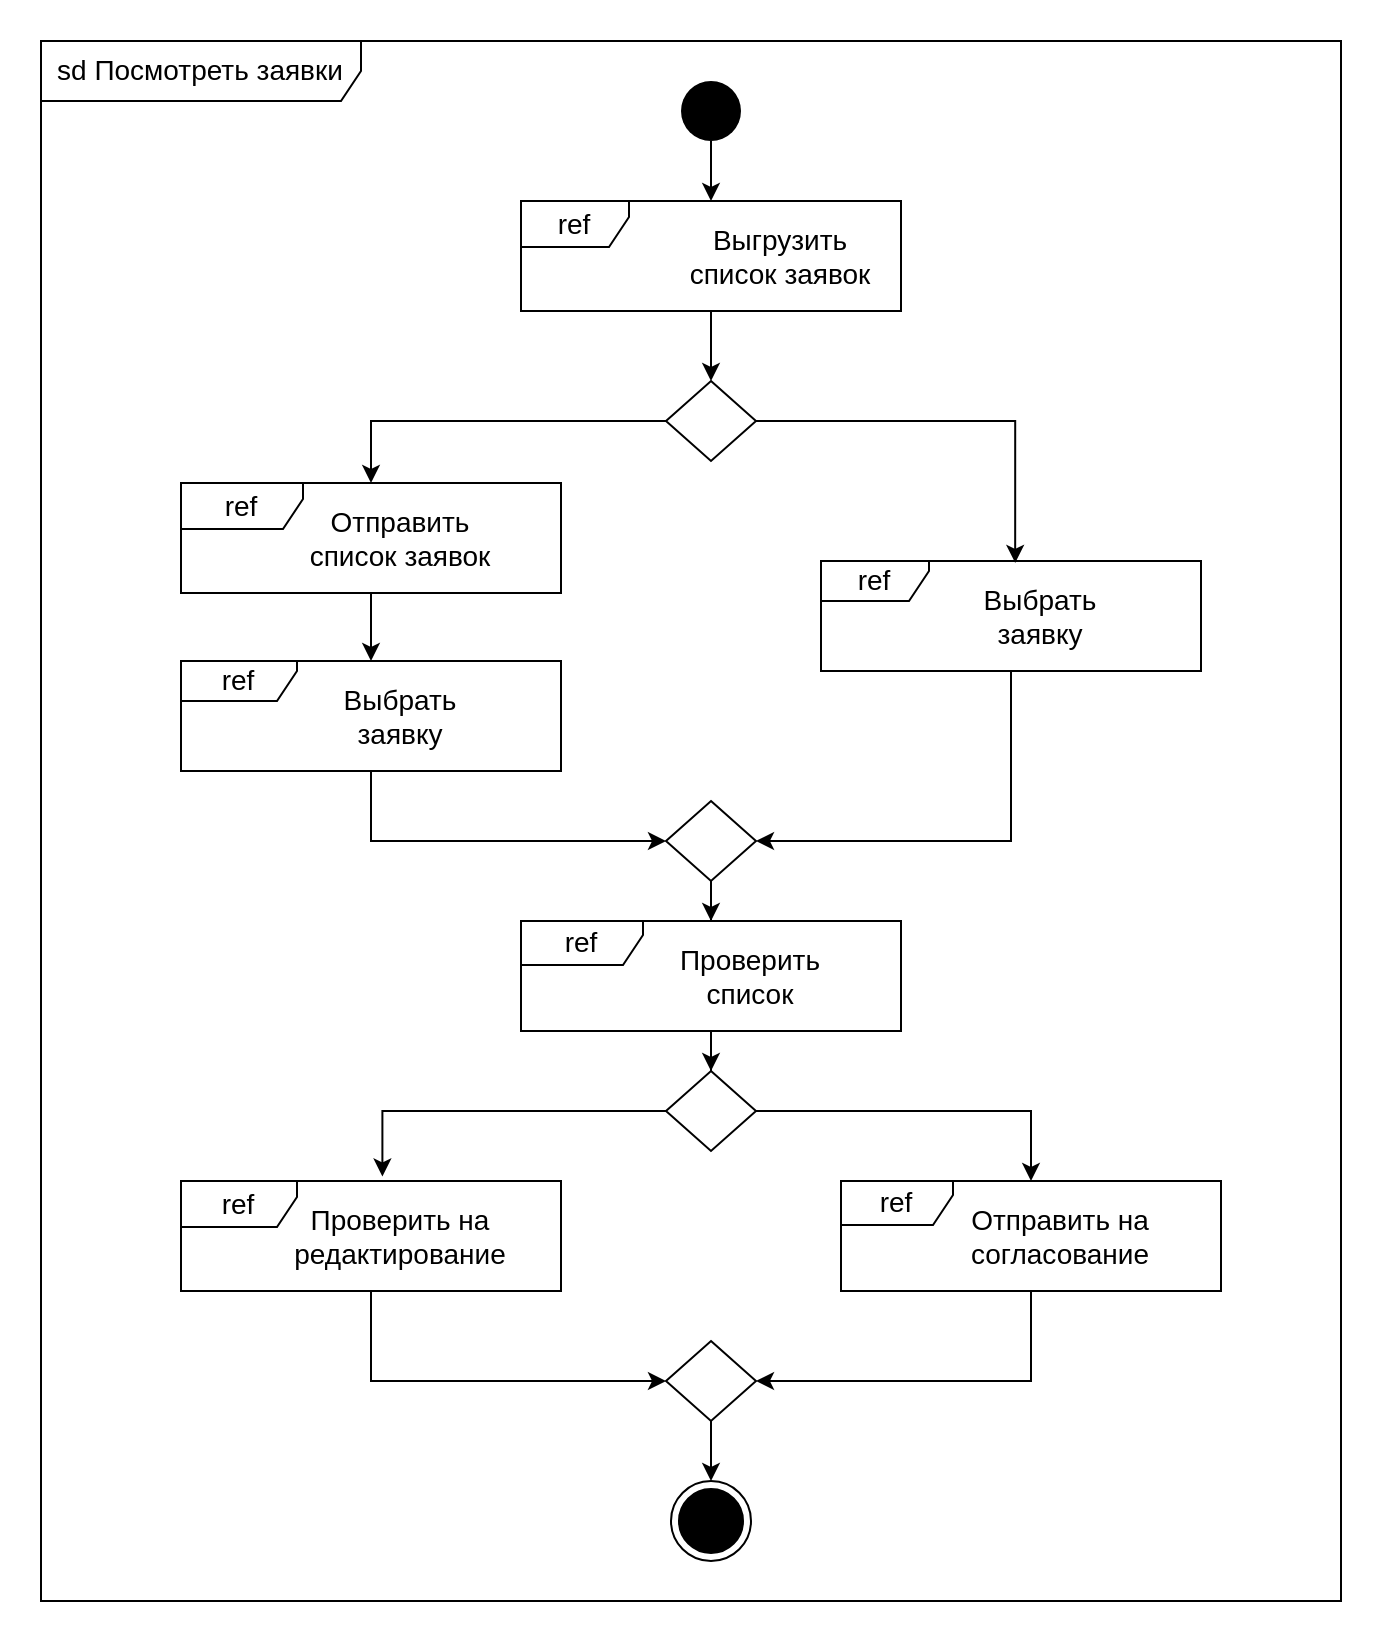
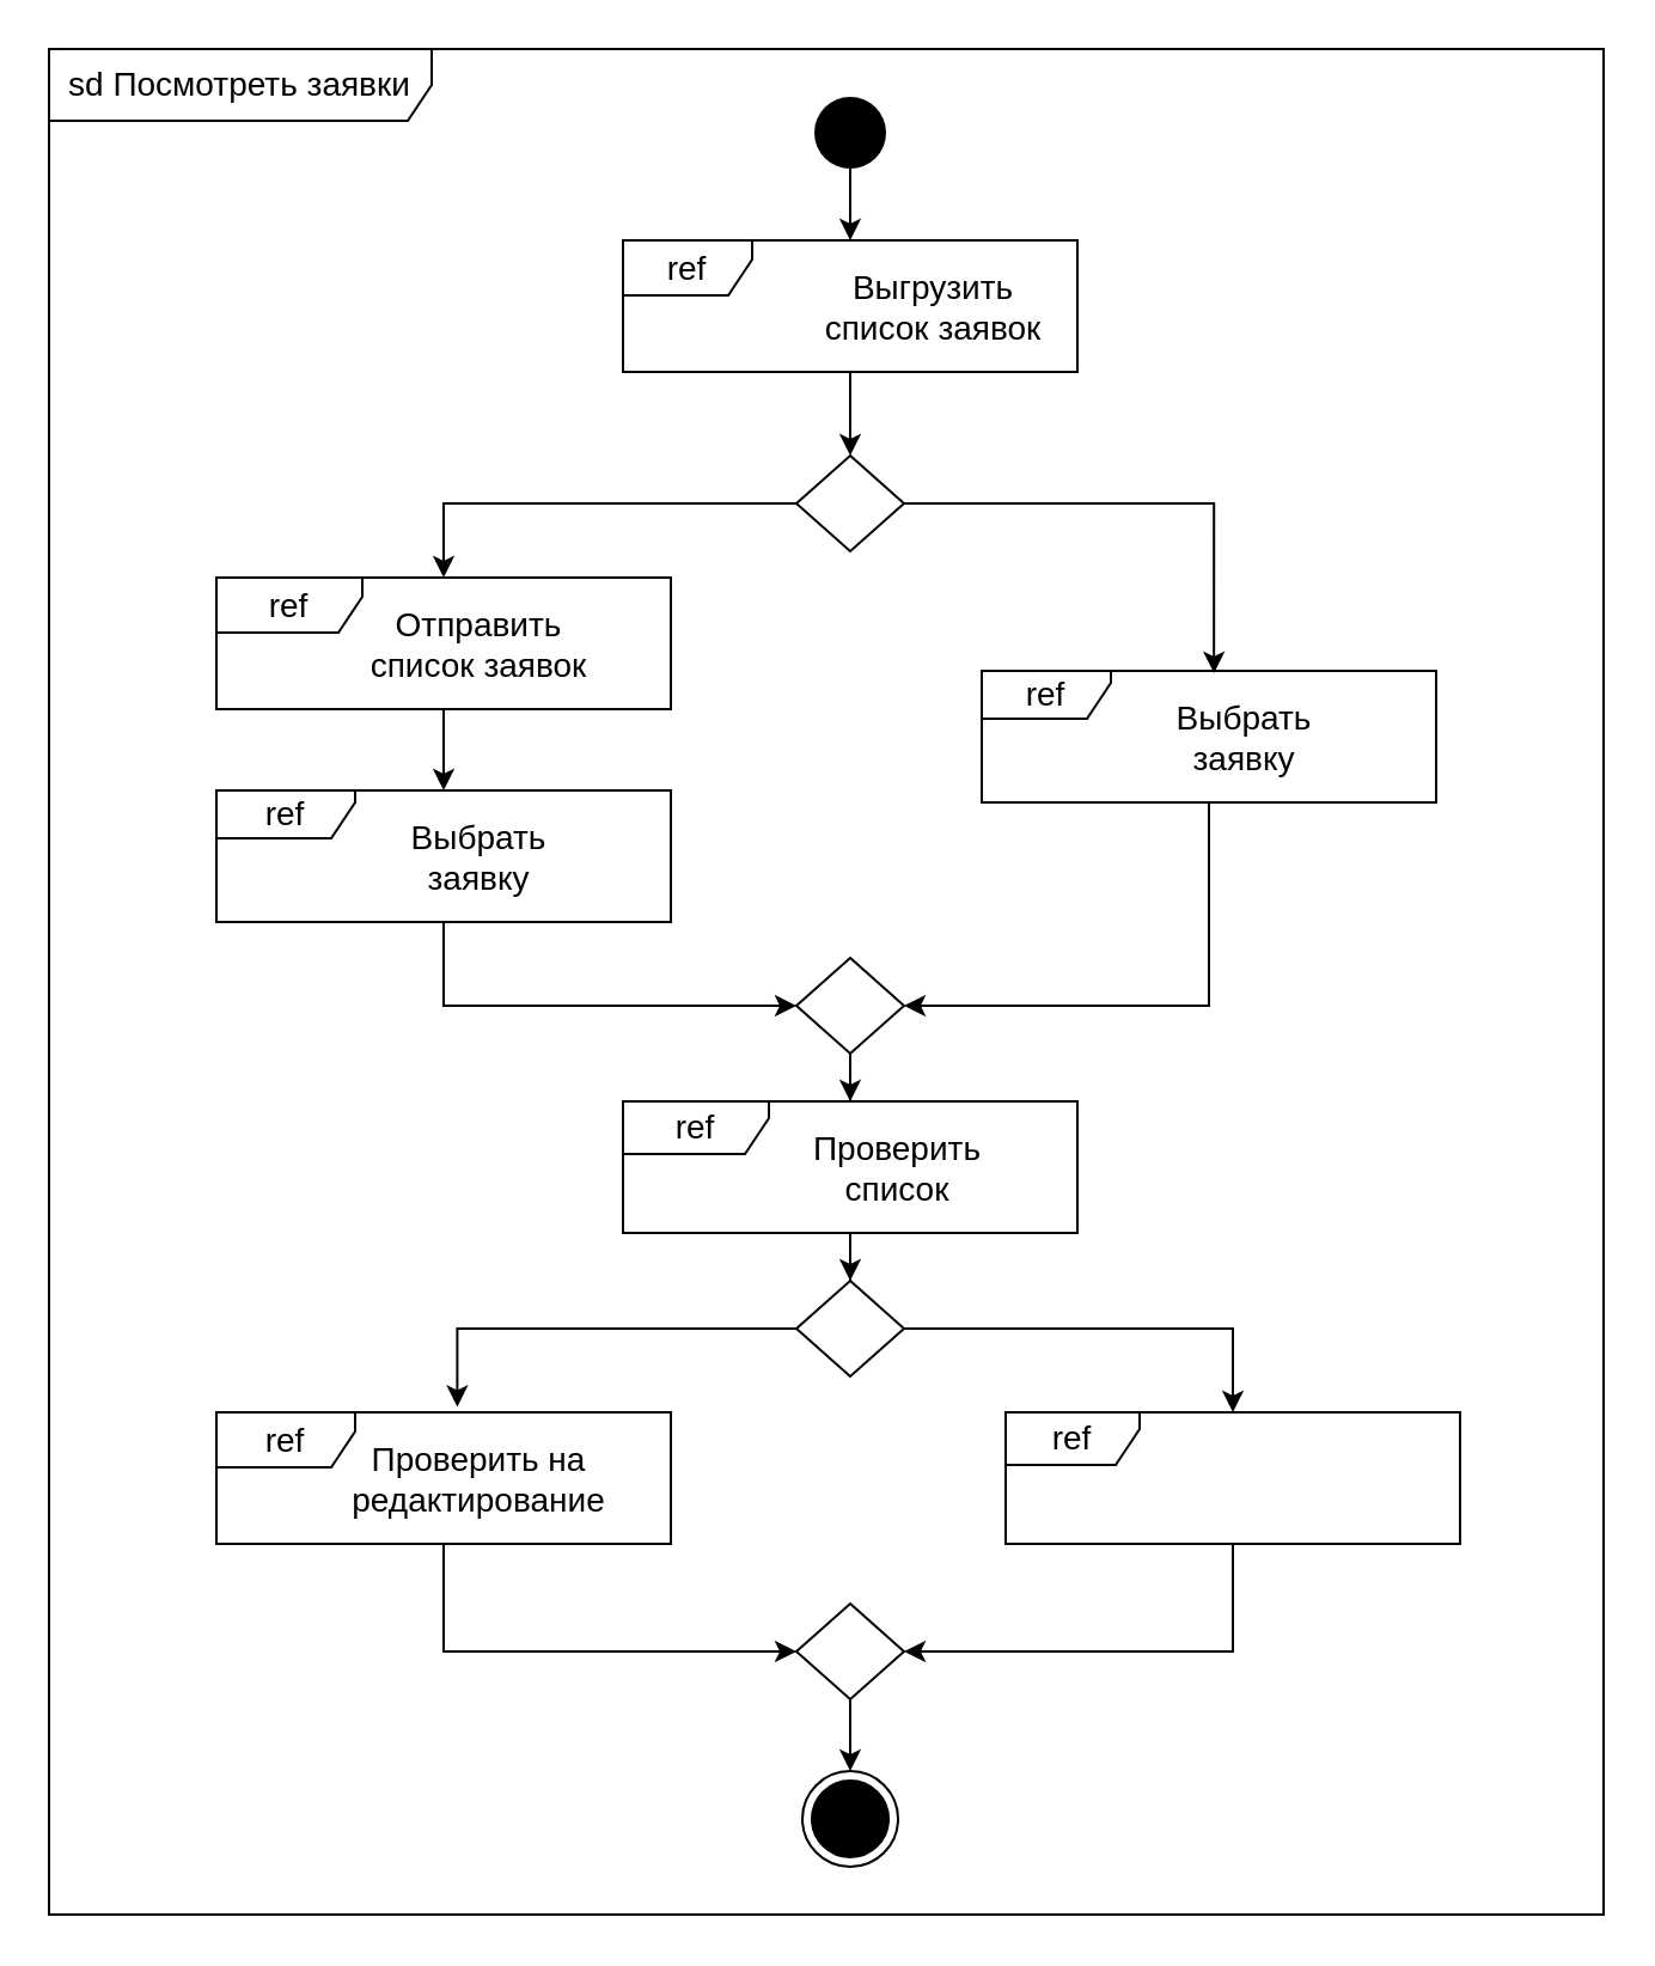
  <mxCell id="0" />
  <mxCell id="1" parent="0" />
  <mxCell id="2" value="sd Посмотреть заявки" style="shape=umlFrame;whiteSpace=wrap;html=1;width=160;height=30;fontSize=14;" vertex="1" parent="1"><mxGeometry x="20" y="20" width="650" height="780" as="geometry" /></mxCell>
  <mxCell id="3" value="" style="ellipse;html=1;shape=endState;fillColor=#000000;strokeColor=#000000;fontSize=14;" vertex="1" parent="1"><mxGeometry x="335" y="740" width="40" height="40" as="geometry" /></mxCell>
  <mxCell id="4" style="edgeStyle=orthogonalEdgeStyle;rounded=0;orthogonalLoop=1;jettySize=auto;html=1;exitX=0.5;exitY=1;exitDx=0;exitDy=0;fontSize=14;" edge="1" parent="1" source="5" target="10"><mxGeometry relative="1" as="geometry" /></mxCell>
  <mxCell id="5" value="" style="ellipse;fillColor=#000000;strokeColor=none;fontSize=14;" vertex="1" parent="1"><mxGeometry x="340" y="40" width="30" height="30" as="geometry" /></mxCell>
  <mxCell id="6" style="edgeStyle=orthogonalEdgeStyle;rounded=0;orthogonalLoop=1;jettySize=auto;html=1;exitX=0;exitY=0.5;exitDx=0;exitDy=0;fontSize=14;" edge="1" parent="1" source="8" target="13"><mxGeometry relative="1" as="geometry" /></mxCell>
  <mxCell id="7" style="edgeStyle=orthogonalEdgeStyle;rounded=0;orthogonalLoop=1;jettySize=auto;html=1;exitX=1;exitY=0.5;exitDx=0;exitDy=0;entryX=0.511;entryY=0.017;entryDx=0;entryDy=0;entryPerimeter=0;fontSize=14;" edge="1" parent="1" source="8" target="24"><mxGeometry relative="1" as="geometry" /></mxCell>
  <mxCell id="8" value="" style="rhombus;strokeColor=#000000;fontSize=14;" vertex="1" parent="1"><mxGeometry x="332.5" y="190" width="45" height="40" as="geometry" /></mxCell>
  <mxCell id="9" value="" style="group;fontSize=14;" vertex="1" connectable="0" parent="1"><mxGeometry x="260" y="100" width="190" height="55" as="geometry" /></mxCell>
  <mxCell id="10" value="ref" style="shape=umlFrame;whiteSpace=wrap;html=1;strokeColor=#000000;fontSize=14;width=54;height=23;" vertex="1" parent="9"><mxGeometry width="190" height="55" as="geometry" /></mxCell>
  <mxCell id="11" value="Выгрузить список заявок" style="text;html=1;strokeColor=none;fillColor=none;align=center;verticalAlign=middle;whiteSpace=wrap;rounded=0;fontSize=14;" vertex="1" parent="9"><mxGeometry x="80" y="12.5" width="100" height="30" as="geometry" /></mxCell>
  <mxCell id="12" value="" style="group;fontSize=14;" vertex="1" connectable="0" parent="1"><mxGeometry x="90" y="241" width="190" height="55" as="geometry" /></mxCell>
  <mxCell id="13" value="ref" style="shape=umlFrame;whiteSpace=wrap;html=1;strokeColor=#000000;fontSize=14;width=61;height=23;" vertex="1" parent="12"><mxGeometry width="190" height="55" as="geometry" /></mxCell>
  <mxCell id="14" value="Отправить список заявок" style="text;html=1;strokeColor=none;fillColor=none;align=center;verticalAlign=middle;whiteSpace=wrap;rounded=0;fontSize=14;" vertex="1" parent="12"><mxGeometry x="60" y="12.5" width="100" height="30" as="geometry" /></mxCell>
  <mxCell id="15" value="" style="group;fontSize=14;" vertex="1" connectable="0" parent="1"><mxGeometry x="90" y="330" width="190" height="55" as="geometry" /></mxCell>
  <mxCell id="16" value="ref" style="shape=umlFrame;whiteSpace=wrap;html=1;strokeColor=#000000;fontSize=14;width=58;height=20;" vertex="1" parent="15"><mxGeometry width="190" height="55" as="geometry" /></mxCell>
  <mxCell id="17" value="Выбрать заявку" style="text;html=1;strokeColor=none;fillColor=none;align=center;verticalAlign=middle;whiteSpace=wrap;rounded=0;fontSize=14;" vertex="1" parent="15"><mxGeometry x="60" y="12.5" width="100" height="30" as="geometry" /></mxCell>
  <mxCell id="18" style="edgeStyle=orthogonalEdgeStyle;rounded=0;orthogonalLoop=1;jettySize=auto;html=1;fontSize=14;" edge="1" parent="1" source="13" target="16"><mxGeometry relative="1" as="geometry" /></mxCell>
  <mxCell id="19" style="edgeStyle=orthogonalEdgeStyle;rounded=0;orthogonalLoop=1;jettySize=auto;html=1;entryX=0.5;entryY=0;entryDx=0;entryDy=0;fontSize=14;" edge="1" parent="1" source="10" target="8"><mxGeometry relative="1" as="geometry" /></mxCell>
  <mxCell id="20" style="edgeStyle=orthogonalEdgeStyle;rounded=0;orthogonalLoop=1;jettySize=auto;html=1;exitX=0.5;exitY=1;exitDx=0;exitDy=0;fontSize=14;" edge="1" parent="1" source="21" target="37"><mxGeometry relative="1" as="geometry" /></mxCell>
  <mxCell id="21" value="" style="rhombus;strokeColor=#000000;fontSize=14;" vertex="1" parent="1"><mxGeometry x="332.5" y="400" width="45" height="40" as="geometry" /></mxCell>
  <mxCell id="22" style="edgeStyle=orthogonalEdgeStyle;rounded=0;orthogonalLoop=1;jettySize=auto;html=1;entryX=0;entryY=0.5;entryDx=0;entryDy=0;fontSize=14;" edge="1" parent="1" source="16" target="21"><mxGeometry relative="1" as="geometry"><Array as="points"><mxPoint x="185" y="420" /></Array></mxGeometry></mxCell>
  <mxCell id="23" value="" style="group;fontSize=14;" vertex="1" connectable="0" parent="1"><mxGeometry x="410" y="280" width="190" height="55" as="geometry" /></mxCell>
  <mxCell id="24" value="ref" style="shape=umlFrame;whiteSpace=wrap;html=1;strokeColor=#000000;fontSize=14;width=54;height=20;" vertex="1" parent="23"><mxGeometry width="190" height="55" as="geometry" /></mxCell>
  <mxCell id="25" value="Выбрать заявку" style="text;html=1;strokeColor=none;fillColor=none;align=center;verticalAlign=middle;whiteSpace=wrap;rounded=0;fontSize=14;" vertex="1" parent="23"><mxGeometry x="60" y="12.5" width="100" height="30" as="geometry" /></mxCell>
  <mxCell id="26" style="edgeStyle=orthogonalEdgeStyle;rounded=0;orthogonalLoop=1;jettySize=auto;html=1;entryX=1;entryY=0.5;entryDx=0;entryDy=0;fontSize=14;" edge="1" parent="1" source="24" target="21"><mxGeometry relative="1" as="geometry"><Array as="points"><mxPoint x="505" y="420" /></Array></mxGeometry></mxCell>
  <mxCell id="27" style="edgeStyle=orthogonalEdgeStyle;rounded=0;orthogonalLoop=1;jettySize=auto;html=1;exitX=0;exitY=0.5;exitDx=0;exitDy=0;entryX=0.53;entryY=-0.041;entryDx=0;entryDy=0;entryPerimeter=0;fontSize=14;" edge="1" parent="1" source="29" target="31"><mxGeometry relative="1" as="geometry" /></mxCell>
  <mxCell id="28" style="edgeStyle=orthogonalEdgeStyle;rounded=0;orthogonalLoop=1;jettySize=auto;html=1;exitX=1;exitY=0.5;exitDx=0;exitDy=0;fontSize=14;" edge="1" parent="1" source="29" target="34"><mxGeometry relative="1" as="geometry" /></mxCell>
  <mxCell id="29" value="" style="rhombus;strokeColor=#000000;fontSize=14;" vertex="1" parent="1"><mxGeometry x="332.5" y="535" width="45" height="40" as="geometry" /></mxCell>
  <mxCell id="30" value="" style="group;fontSize=14;" vertex="1" connectable="0" parent="1"><mxGeometry x="90" y="590" width="190" height="55" as="geometry" /></mxCell>
  <mxCell id="31" value="ref" style="shape=umlFrame;whiteSpace=wrap;html=1;strokeColor=#000000;fontSize=14;width=58;height=23;" vertex="1" parent="30"><mxGeometry width="190" height="55" as="geometry" /></mxCell>
  <mxCell id="32" value="Проверить на редактирование" style="text;html=1;strokeColor=none;fillColor=none;align=center;verticalAlign=middle;whiteSpace=wrap;rounded=0;fontSize=14;" vertex="1" parent="30"><mxGeometry x="60" y="12.5" width="100" height="30" as="geometry" /></mxCell>
  <mxCell id="33" value="" style="group;fontSize=14;" vertex="1" connectable="0" parent="1"><mxGeometry x="420" y="590" width="190" height="55" as="geometry" /></mxCell>
  <mxCell id="34" value="ref" style="shape=umlFrame;whiteSpace=wrap;html=1;strokeColor=#000000;fontSize=14;width=56;height=22;" vertex="1" parent="33"><mxGeometry width="190" height="55" as="geometry" /></mxCell>
- <mxCell id="35" value="Отправить на согласование" style="text;html=1;strokeColor=none;fillColor=none;align=center;verticalAlign=middle;whiteSpace=wrap;rounded=0;fontSize=14;" vertex="1" parent="33"><mxGeometry x="60" y="12.5" width="100" height="30" as="geometry" /></mxCell>
  <mxCell id="36" value="" style="group;fontSize=14;" vertex="1" connectable="0" parent="1"><mxGeometry x="260" y="460" width="190" height="55" as="geometry" /></mxCell>
  <mxCell id="37" value="ref" style="shape=umlFrame;whiteSpace=wrap;html=1;strokeColor=#000000;fontSize=14;width=61;height=22;" vertex="1" parent="36"><mxGeometry width="190" height="55" as="geometry" /></mxCell>
  <mxCell id="38" value="Проверить список" style="text;html=1;strokeColor=none;fillColor=none;align=center;verticalAlign=middle;whiteSpace=wrap;rounded=0;fontSize=14;" vertex="1" parent="36"><mxGeometry x="60" y="12.5" width="110" height="30" as="geometry" /></mxCell>
  <mxCell id="39" style="edgeStyle=orthogonalEdgeStyle;rounded=0;orthogonalLoop=1;jettySize=auto;html=1;entryX=0.5;entryY=0;entryDx=0;entryDy=0;fontSize=14;" edge="1" parent="1" source="37" target="29"><mxGeometry relative="1" as="geometry" /></mxCell>
  <mxCell id="40" style="edgeStyle=orthogonalEdgeStyle;rounded=0;orthogonalLoop=1;jettySize=auto;html=1;exitX=0.5;exitY=1;exitDx=0;exitDy=0;entryX=0.5;entryY=0;entryDx=0;entryDy=0;fontSize=14;" edge="1" parent="1" source="41" target="3"><mxGeometry relative="1" as="geometry" /></mxCell>
  <mxCell id="41" value="" style="rhombus;strokeColor=#000000;fontSize=14;" vertex="1" parent="1"><mxGeometry x="332.5" y="670" width="45" height="40" as="geometry" /></mxCell>
  <mxCell id="42" style="edgeStyle=orthogonalEdgeStyle;rounded=0;orthogonalLoop=1;jettySize=auto;html=1;entryX=0;entryY=0.5;entryDx=0;entryDy=0;fontSize=14;" edge="1" parent="1" source="31" target="41"><mxGeometry relative="1" as="geometry"><Array as="points"><mxPoint x="185" y="690" /></Array></mxGeometry></mxCell>
  <mxCell id="43" style="edgeStyle=orthogonalEdgeStyle;rounded=0;orthogonalLoop=1;jettySize=auto;html=1;entryX=1;entryY=0.5;entryDx=0;entryDy=0;fontSize=14;" edge="1" parent="1" source="34" target="41"><mxGeometry relative="1" as="geometry"><Array as="points"><mxPoint x="515" y="690" /></Array></mxGeometry></mxCell>
